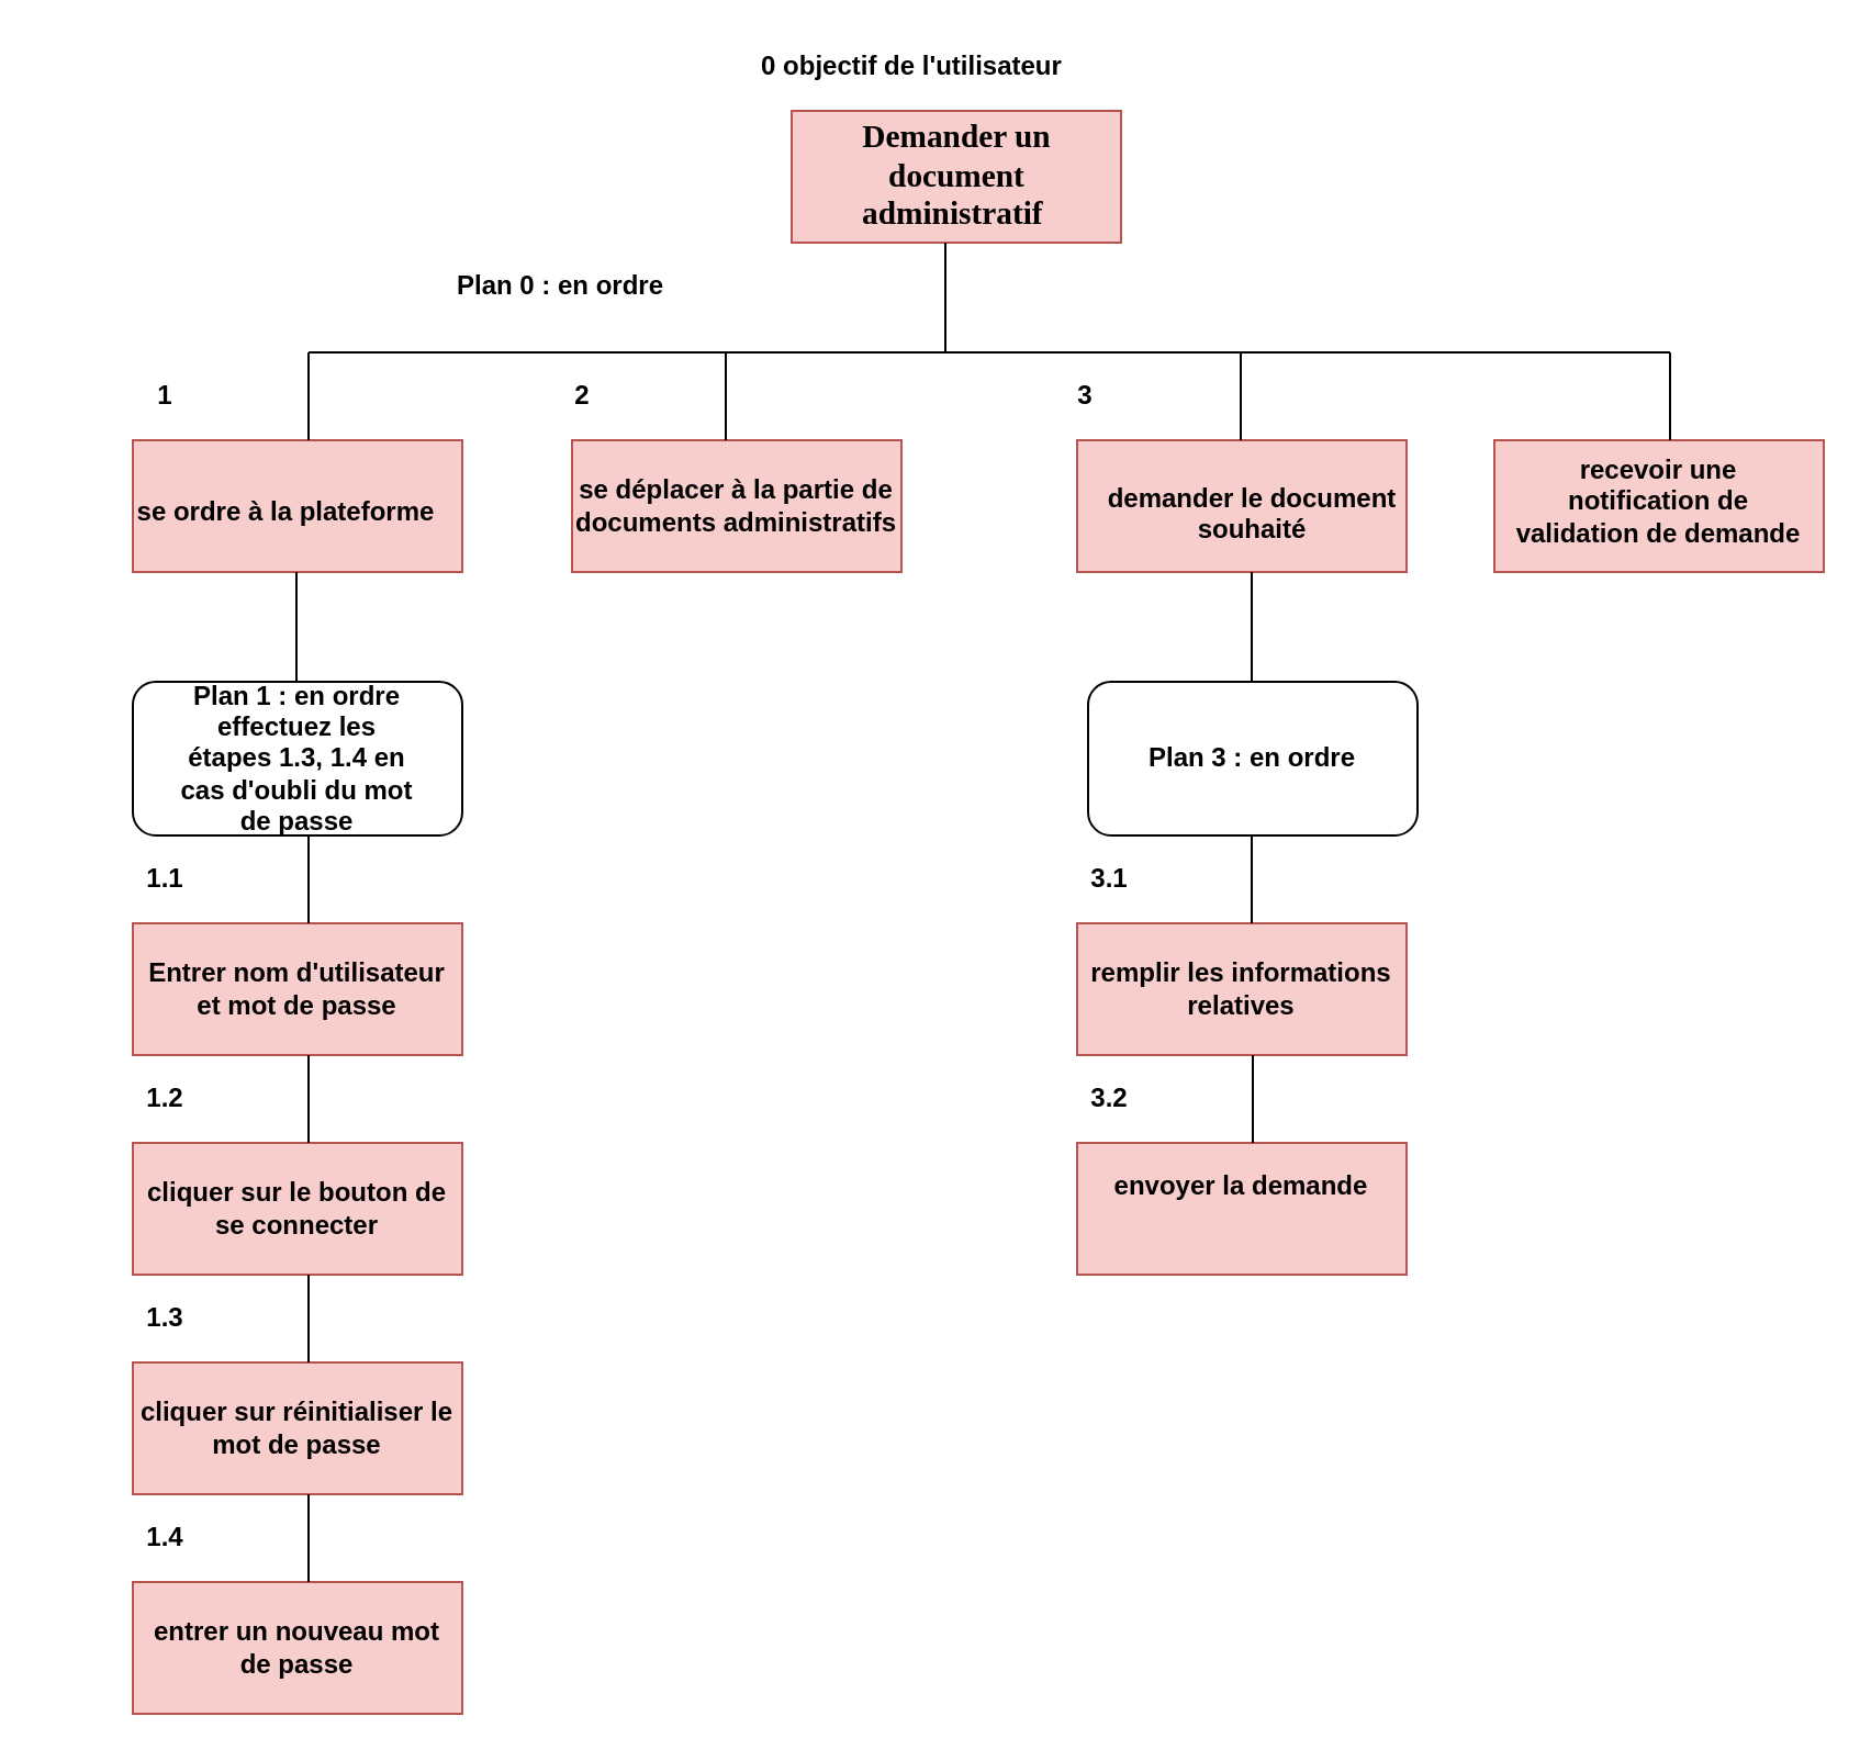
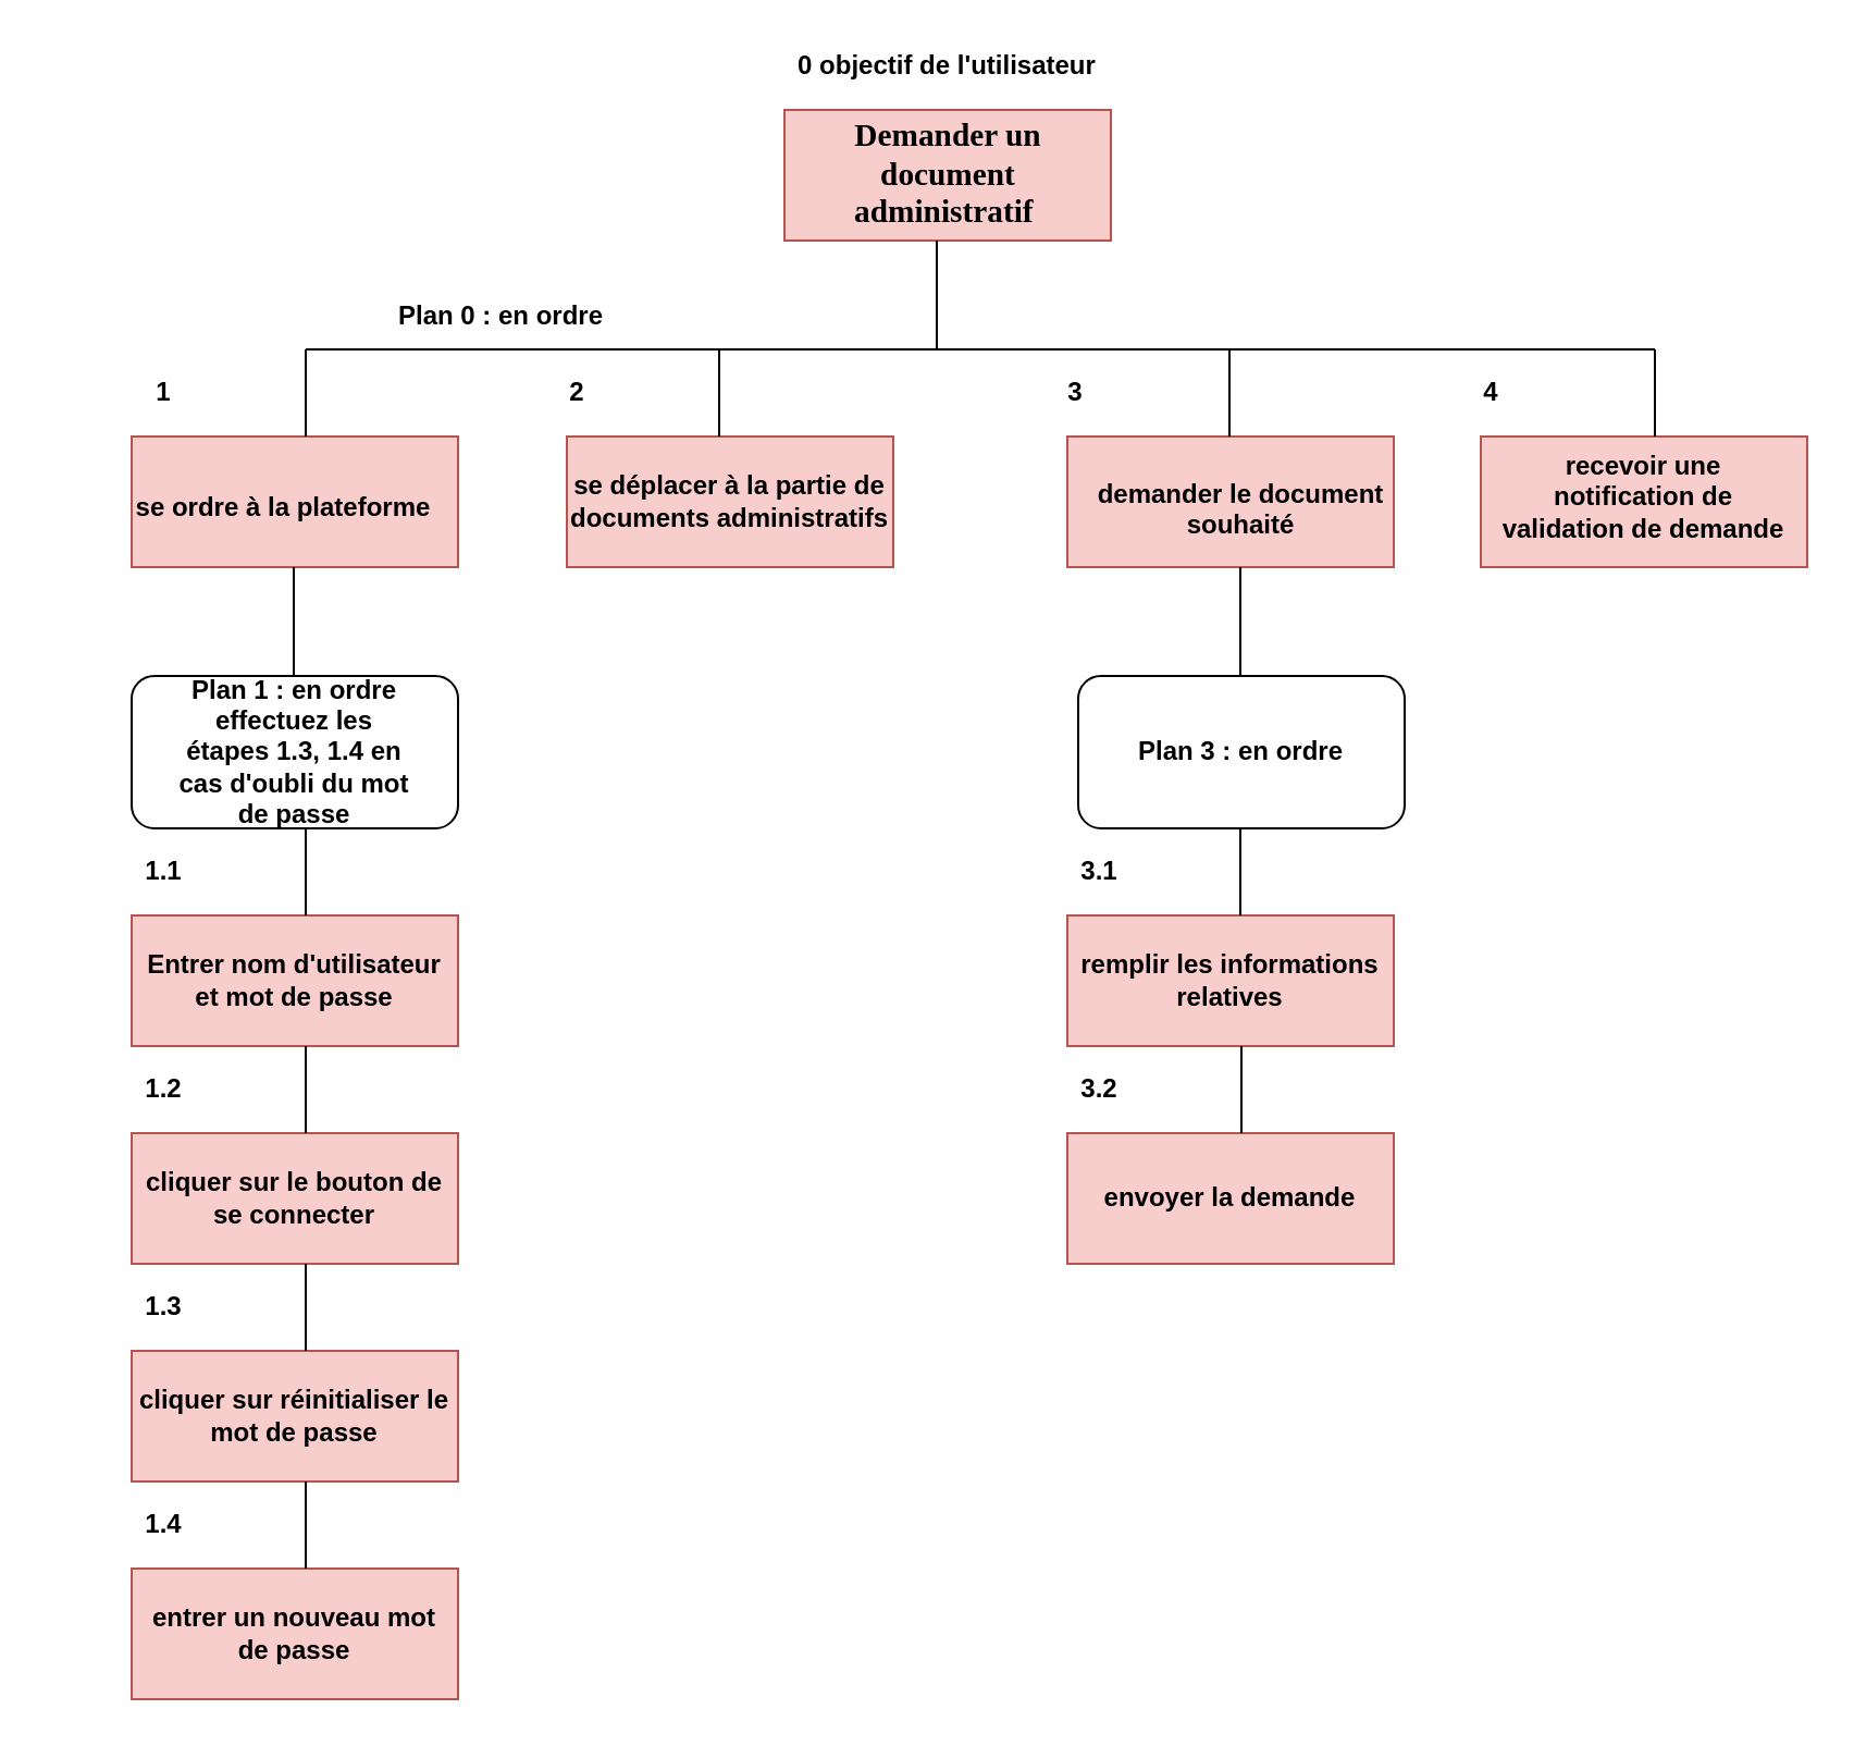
  <mxCell id="0" />
  <mxCell id="1" parent="0" />
  <mxCell id="2" value="" style="rounded=0;whiteSpace=wrap;html=1;fillColor=#f8cecc;strokeColor=#b85450;" vertex="1" parent="1"><mxGeometry x="360" y="50" width="150" height="60" as="geometry" /></mxCell>
  <mxCell id="3" value="&lt;span style=&quot;font-size: 11.0pt ; font-family: &amp;#34;times new roman&amp;#34; , &amp;#34;serif&amp;#34;&quot;&gt;&lt;b&gt;Demander un document administratif&amp;nbsp;&lt;/b&gt;&lt;/span&gt;" style="text;html=1;strokeColor=none;fillColor=none;align=center;verticalAlign=middle;whiteSpace=wrap;rounded=0;" vertex="1" parent="1"><mxGeometry x="362.5" y="65" width="145" height="30" as="geometry" /></mxCell>
  <mxCell id="4" value="" style="endArrow=none;html=1;" edge="1" parent="1"><mxGeometry width="50" height="50" relative="1" as="geometry"><mxPoint x="430" y="160" as="sourcePoint" /><mxPoint x="430" y="110" as="targetPoint" /></mxGeometry></mxCell>
  <mxCell id="5" value="" style="rounded=0;whiteSpace=wrap;html=1;fillColor=#f8cecc;strokeColor=#b85450;" vertex="1" parent="1"><mxGeometry x="60" y="200" width="150" height="60" as="geometry" /></mxCell>
  <mxCell id="6" value="" style="rounded=0;whiteSpace=wrap;html=1;fillColor=#f8cecc;strokeColor=#b85450;" vertex="1" parent="1"><mxGeometry x="260" y="200" width="150" height="60" as="geometry" /></mxCell>
  <mxCell id="7" value="" style="rounded=0;whiteSpace=wrap;html=1;fillColor=#f8cecc;strokeColor=#b85450;" vertex="1" parent="1"><mxGeometry x="490" y="200" width="150" height="60" as="geometry" /></mxCell>
  <mxCell id="8" value="" style="rounded=0;whiteSpace=wrap;html=1;fillColor=#f8cecc;strokeColor=#b85450;" vertex="1" parent="1"><mxGeometry x="680" y="200" width="150" height="60" as="geometry" /></mxCell>
  <mxCell id="9" value="" style="endArrow=none;html=1;" edge="1" parent="1"><mxGeometry width="50" height="50" relative="1" as="geometry"><mxPoint x="140" y="160" as="sourcePoint" /><mxPoint x="430" y="160" as="targetPoint" /></mxGeometry></mxCell>
  <mxCell id="10" value="" style="endArrow=none;html=1;" edge="1" parent="1"><mxGeometry width="50" height="50" relative="1" as="geometry"><mxPoint x="140" y="200" as="sourcePoint" /><mxPoint x="140" y="160" as="targetPoint" /></mxGeometry></mxCell>
  <mxCell id="11" value="" style="endArrow=none;html=1;" edge="1" parent="1"><mxGeometry width="50" height="50" relative="1" as="geometry"><mxPoint x="330" y="200" as="sourcePoint" /><mxPoint x="330" y="160" as="targetPoint" /></mxGeometry></mxCell>
  <mxCell id="12" value="" style="endArrow=none;html=1;" edge="1" parent="1"><mxGeometry width="50" height="50" relative="1" as="geometry"><mxPoint x="420" y="160" as="sourcePoint" /><mxPoint x="760" y="160" as="targetPoint" /></mxGeometry></mxCell>
  <mxCell id="13" value="" style="endArrow=none;html=1;" edge="1" parent="1"><mxGeometry width="50" height="50" relative="1" as="geometry"><mxPoint x="564.5" y="200" as="sourcePoint" /><mxPoint x="564.5" y="160" as="targetPoint" /></mxGeometry></mxCell>
  <mxCell id="14" value="" style="endArrow=none;html=1;" edge="1" parent="1"><mxGeometry width="50" height="50" relative="1" as="geometry"><mxPoint x="760" y="200" as="sourcePoint" /><mxPoint x="760" y="160" as="targetPoint" /></mxGeometry></mxCell>
  <mxCell id="15" value="&lt;b&gt;se ordre à la plateforme&lt;/b&gt;" style="text;html=1;strokeColor=none;fillColor=none;align=center;verticalAlign=middle;whiteSpace=wrap;rounded=0;" vertex="1" parent="1"><mxGeometry x="50" y="215" width="160" height="35" as="geometry" /></mxCell>
- <mxCell id="16" value="&lt;b&gt;Plan 0 : en ordre&lt;/b&gt;" style="text;html=1;strokeColor=none;fillColor=none;align=center;verticalAlign=middle;whiteSpace=wrap;rounded=0;" vertex="1" parent="1"><mxGeometry x="200" y="120" width="110" height="20" as="geometry" /></mxCell>
- <mxCell id="17" value="&lt;b&gt;0&amp;nbsp;objectif de l'utilisateur&lt;/b&gt;" style="text;html=1;strokeColor=none;fillColor=none;align=center;verticalAlign=middle;whiteSpace=wrap;rounded=0;" vertex="1" parent="1"><mxGeometry x="340" y="20" width="150" height="20" as="geometry" /></mxCell>
+ <mxCell id="16" value="&lt;b&gt;Plan 0 : en ordre&lt;/b&gt;" style="text;html=1;strokeColor=none;fillColor=none;align=center;verticalAlign=middle;whiteSpace=wrap;rounded=0;" vertex="1" parent="1"><mxGeometry x="175" y="135" width="110" height="20" as="geometry" /></mxCell>
+ <mxCell id="17" value="&lt;b&gt;0&amp;nbsp;objectif de l'utilisateur&lt;/b&gt;" style="text;html=1;strokeColor=none;fillColor=none;align=center;verticalAlign=middle;whiteSpace=wrap;rounded=0;" vertex="1" parent="1"><mxGeometry x="360" y="20" width="150" height="20" as="geometry" /></mxCell>
  <mxCell id="18" value="" style="rounded=1;whiteSpace=wrap;html=1;" vertex="1" parent="1"><mxGeometry x="60" y="310" width="150" height="70" as="geometry" /></mxCell>
  <mxCell id="19" value="&lt;b&gt;Plan 1 : en ordre&lt;br&gt;effectuez les étapes 1.3, 1.4 en cas d'oubli du mot de passe&lt;/b&gt;" style="text;html=1;strokeColor=none;fillColor=none;align=center;verticalAlign=middle;whiteSpace=wrap;rounded=0;" vertex="1" parent="1"><mxGeometry x="80" y="320" width="110" height="50" as="geometry" /></mxCell>
  <mxCell id="20" value="" style="endArrow=none;html=1;" edge="1" parent="1"><mxGeometry width="50" height="50" relative="1" as="geometry"><mxPoint x="134.5" y="310" as="sourcePoint" /><mxPoint x="134.5" y="260" as="targetPoint" /></mxGeometry></mxCell>
  <mxCell id="21" value="&lt;b&gt;1&lt;/b&gt;" style="text;html=1;strokeColor=none;fillColor=none;align=center;verticalAlign=middle;whiteSpace=wrap;rounded=0;" vertex="1" parent="1"><mxGeometry x="20" y="170" width="110" height="20" as="geometry" /></mxCell>
  <mxCell id="22" value="&lt;b&gt;2&lt;/b&gt;" style="text;html=1;strokeColor=none;fillColor=none;align=center;verticalAlign=middle;whiteSpace=wrap;rounded=0;" vertex="1" parent="1"><mxGeometry x="210" y="170" width="110" height="20" as="geometry" /></mxCell>
  <mxCell id="23" value="&lt;b&gt;3&lt;/b&gt;" style="text;html=1;strokeColor=none;fillColor=none;align=center;verticalAlign=middle;whiteSpace=wrap;rounded=0;" vertex="1" parent="1"><mxGeometry x="439" y="170" width="110" height="20" as="geometry" /></mxCell>
+ <mxCell id="24" value="&lt;b&gt;4&lt;/b&gt;" style="text;html=1;strokeColor=none;fillColor=none;align=center;verticalAlign=middle;whiteSpace=wrap;rounded=0;" vertex="1" parent="1"><mxGeometry x="630" y="170" width="110" height="20" as="geometry" /></mxCell>
  <mxCell id="25" value="&lt;b&gt;se déplacer à la partie de documents administratifs&lt;/b&gt;" style="text;html=1;strokeColor=none;fillColor=none;align=center;verticalAlign=middle;whiteSpace=wrap;rounded=0;" vertex="1" parent="1"><mxGeometry x="255" y="211.25" width="160" height="37.5" as="geometry" /></mxCell>
  <mxCell id="26" value="&lt;b&gt;demander le document souhaité&lt;/b&gt;" style="text;whiteSpace=wrap;html=1;align=center;" vertex="1" parent="1"><mxGeometry x="500" y="212.5" width="140" height="35" as="geometry" /></mxCell>
  <mxCell id="27" value="" style="rounded=1;whiteSpace=wrap;html=1;" vertex="1" parent="1"><mxGeometry x="495" y="310" width="150" height="70" as="geometry" /></mxCell>
  <mxCell id="28" value="&lt;b&gt;Plan 3 : en ordre&lt;br&gt;&lt;/b&gt;" style="text;html=1;strokeColor=none;fillColor=none;align=center;verticalAlign=middle;whiteSpace=wrap;rounded=0;" vertex="1" parent="1"><mxGeometry x="515" y="320" width="110" height="50" as="geometry" /></mxCell>
  <mxCell id="29" value="" style="endArrow=none;html=1;" edge="1" parent="1"><mxGeometry width="50" height="50" relative="1" as="geometry"><mxPoint x="569.5" y="310" as="sourcePoint" /><mxPoint x="569.5" y="260" as="targetPoint" /></mxGeometry></mxCell>
  <mxCell id="30" value="&lt;b&gt;recevoir une notification de validation de demande&lt;/b&gt;" style="text;whiteSpace=wrap;html=1;align=center;" vertex="1" parent="1"><mxGeometry x="685" y="200" width="140" height="35" as="geometry" /></mxCell>
  <mxCell id="31" value="" style="rounded=0;whiteSpace=wrap;html=1;fillColor=#f8cecc;strokeColor=#b85450;" vertex="1" parent="1"><mxGeometry x="60" y="420" width="150" height="60" as="geometry" /></mxCell>
  <mxCell id="32" value="" style="endArrow=none;html=1;" edge="1" parent="1"><mxGeometry width="50" height="50" relative="1" as="geometry"><mxPoint x="140" y="420" as="sourcePoint" /><mxPoint x="140" y="380" as="targetPoint" /></mxGeometry></mxCell>
  <mxCell id="33" value="&lt;b&gt;Entrer nom d'utilisateur et mot de passe&lt;/b&gt;" style="text;html=1;strokeColor=none;fillColor=none;align=center;verticalAlign=middle;whiteSpace=wrap;rounded=0;" vertex="1" parent="1"><mxGeometry x="60" y="430" width="150" height="40" as="geometry" /></mxCell>
  <mxCell id="34" value="&lt;b&gt;1.1&lt;/b&gt;" style="text;html=1;strokeColor=none;fillColor=none;align=center;verticalAlign=middle;whiteSpace=wrap;rounded=0;" vertex="1" parent="1"><mxGeometry x="20" y="390" width="110" height="20" as="geometry" /></mxCell>
  <mxCell id="35" value="" style="rounded=0;whiteSpace=wrap;html=1;fillColor=#f8cecc;strokeColor=#b85450;" vertex="1" parent="1"><mxGeometry x="60" y="520" width="150" height="60" as="geometry" /></mxCell>
  <mxCell id="36" value="" style="endArrow=none;html=1;" edge="1" parent="1"><mxGeometry width="50" height="50" relative="1" as="geometry"><mxPoint x="140" y="520" as="sourcePoint" /><mxPoint x="140" y="480" as="targetPoint" /></mxGeometry></mxCell>
  <mxCell id="37" value="&lt;b&gt;cliquer sur le bouton de se connecter&lt;/b&gt;" style="text;html=1;strokeColor=none;fillColor=none;align=center;verticalAlign=middle;whiteSpace=wrap;rounded=0;" vertex="1" parent="1"><mxGeometry x="65" y="532.5" width="140" height="35" as="geometry" /></mxCell>
  <mxCell id="38" value="&lt;b&gt;1.2&lt;/b&gt;" style="text;html=1;strokeColor=none;fillColor=none;align=center;verticalAlign=middle;whiteSpace=wrap;rounded=0;" vertex="1" parent="1"><mxGeometry x="20" y="490" width="110" height="20" as="geometry" /></mxCell>
  <mxCell id="39" value="" style="rounded=0;whiteSpace=wrap;html=1;fillColor=#f8cecc;strokeColor=#b85450;" vertex="1" parent="1"><mxGeometry x="60" y="620" width="150" height="60" as="geometry" /></mxCell>
  <mxCell id="40" value="&lt;b&gt;cliquer sur réinitialiser le mot de passe&lt;/b&gt;" style="text;html=1;strokeColor=none;fillColor=none;align=center;verticalAlign=middle;whiteSpace=wrap;rounded=0;" vertex="1" parent="1"><mxGeometry x="60" y="630" width="150" height="40" as="geometry" /></mxCell>
  <mxCell id="41" value="&lt;b&gt;1.3&lt;/b&gt;" style="text;html=1;strokeColor=none;fillColor=none;align=center;verticalAlign=middle;whiteSpace=wrap;rounded=0;" vertex="1" parent="1"><mxGeometry x="20" y="590" width="110" height="20" as="geometry" /></mxCell>
  <mxCell id="42" value="" style="rounded=0;whiteSpace=wrap;html=1;fillColor=#f8cecc;strokeColor=#b85450;" vertex="1" parent="1"><mxGeometry x="60" y="720" width="150" height="60" as="geometry" /></mxCell>
  <mxCell id="43" value="" style="endArrow=none;html=1;" edge="1" parent="1"><mxGeometry width="50" height="50" relative="1" as="geometry"><mxPoint x="140" y="720" as="sourcePoint" /><mxPoint x="140" y="680" as="targetPoint" /></mxGeometry></mxCell>
  <mxCell id="44" value="&lt;b&gt;entrer un nouveau mot de passe&lt;/b&gt;" style="text;html=1;strokeColor=none;fillColor=none;align=center;verticalAlign=middle;whiteSpace=wrap;rounded=0;" vertex="1" parent="1"><mxGeometry x="65" y="732.5" width="140" height="35" as="geometry" /></mxCell>
  <mxCell id="45" value="&lt;b&gt;1.4&lt;/b&gt;" style="text;html=1;strokeColor=none;fillColor=none;align=center;verticalAlign=middle;whiteSpace=wrap;rounded=0;" vertex="1" parent="1"><mxGeometry x="20" y="690" width="110" height="20" as="geometry" /></mxCell>
  <mxCell id="46" value="" style="endArrow=none;html=1;" edge="1" parent="1"><mxGeometry width="50" height="50" relative="1" as="geometry"><mxPoint x="140" y="620" as="sourcePoint" /><mxPoint x="140" y="580" as="targetPoint" /></mxGeometry></mxCell>
  <mxCell id="47" value="" style="rounded=0;whiteSpace=wrap;html=1;fillColor=#f8cecc;strokeColor=#b85450;" vertex="1" parent="1"><mxGeometry x="490" y="420" width="150" height="60" as="geometry" /></mxCell>
  <mxCell id="48" value="&lt;b&gt;remplir les informations relatives&lt;/b&gt;" style="text;html=1;strokeColor=none;fillColor=none;align=center;verticalAlign=middle;whiteSpace=wrap;rounded=0;" vertex="1" parent="1"><mxGeometry x="490" y="430" width="150" height="40" as="geometry" /></mxCell>
  <mxCell id="49" value="" style="rounded=0;whiteSpace=wrap;html=1;fillColor=#f8cecc;strokeColor=#b85450;" vertex="1" parent="1"><mxGeometry x="490" y="520" width="150" height="60" as="geometry" /></mxCell>
  <mxCell id="50" value="" style="endArrow=none;html=1;" edge="1" parent="1"><mxGeometry width="50" height="50" relative="1" as="geometry"><mxPoint x="570" y="520" as="sourcePoint" /><mxPoint x="570" y="480" as="targetPoint" /></mxGeometry></mxCell>
- <mxCell id="51" value="&lt;b&gt;envoyer la demande&lt;/b&gt;" style="text;html=1;strokeColor=none;fillColor=none;align=center;verticalAlign=middle;whiteSpace=wrap;rounded=0;" vertex="1" parent="1"><mxGeometry x="495" y="522.5" width="140" height="35" as="geometry" /></mxCell>
+ <mxCell id="51" value="&lt;b&gt;envoyer la demande&lt;/b&gt;" style="text;html=1;strokeColor=none;fillColor=none;align=center;verticalAlign=middle;whiteSpace=wrap;rounded=0;" vertex="1" parent="1"><mxGeometry x="495" y="532.5" width="140" height="35" as="geometry" /></mxCell>
  <mxCell id="52" value="&lt;b&gt;3.2&lt;/b&gt;" style="text;html=1;strokeColor=none;fillColor=none;align=center;verticalAlign=middle;whiteSpace=wrap;rounded=0;" vertex="1" parent="1"><mxGeometry x="450" y="490" width="110" height="20" as="geometry" /></mxCell>
  <mxCell id="53" value="&lt;b&gt;3.1&lt;/b&gt;" style="text;html=1;strokeColor=none;fillColor=none;align=center;verticalAlign=middle;whiteSpace=wrap;rounded=0;" vertex="1" parent="1"><mxGeometry x="450" y="390" width="110" height="20" as="geometry" /></mxCell>
  <mxCell id="54" value="" style="endArrow=none;html=1;" edge="1" parent="1"><mxGeometry width="50" height="50" relative="1" as="geometry"><mxPoint x="569.5" y="420" as="sourcePoint" /><mxPoint x="569.5" y="380" as="targetPoint" /></mxGeometry></mxCell>
